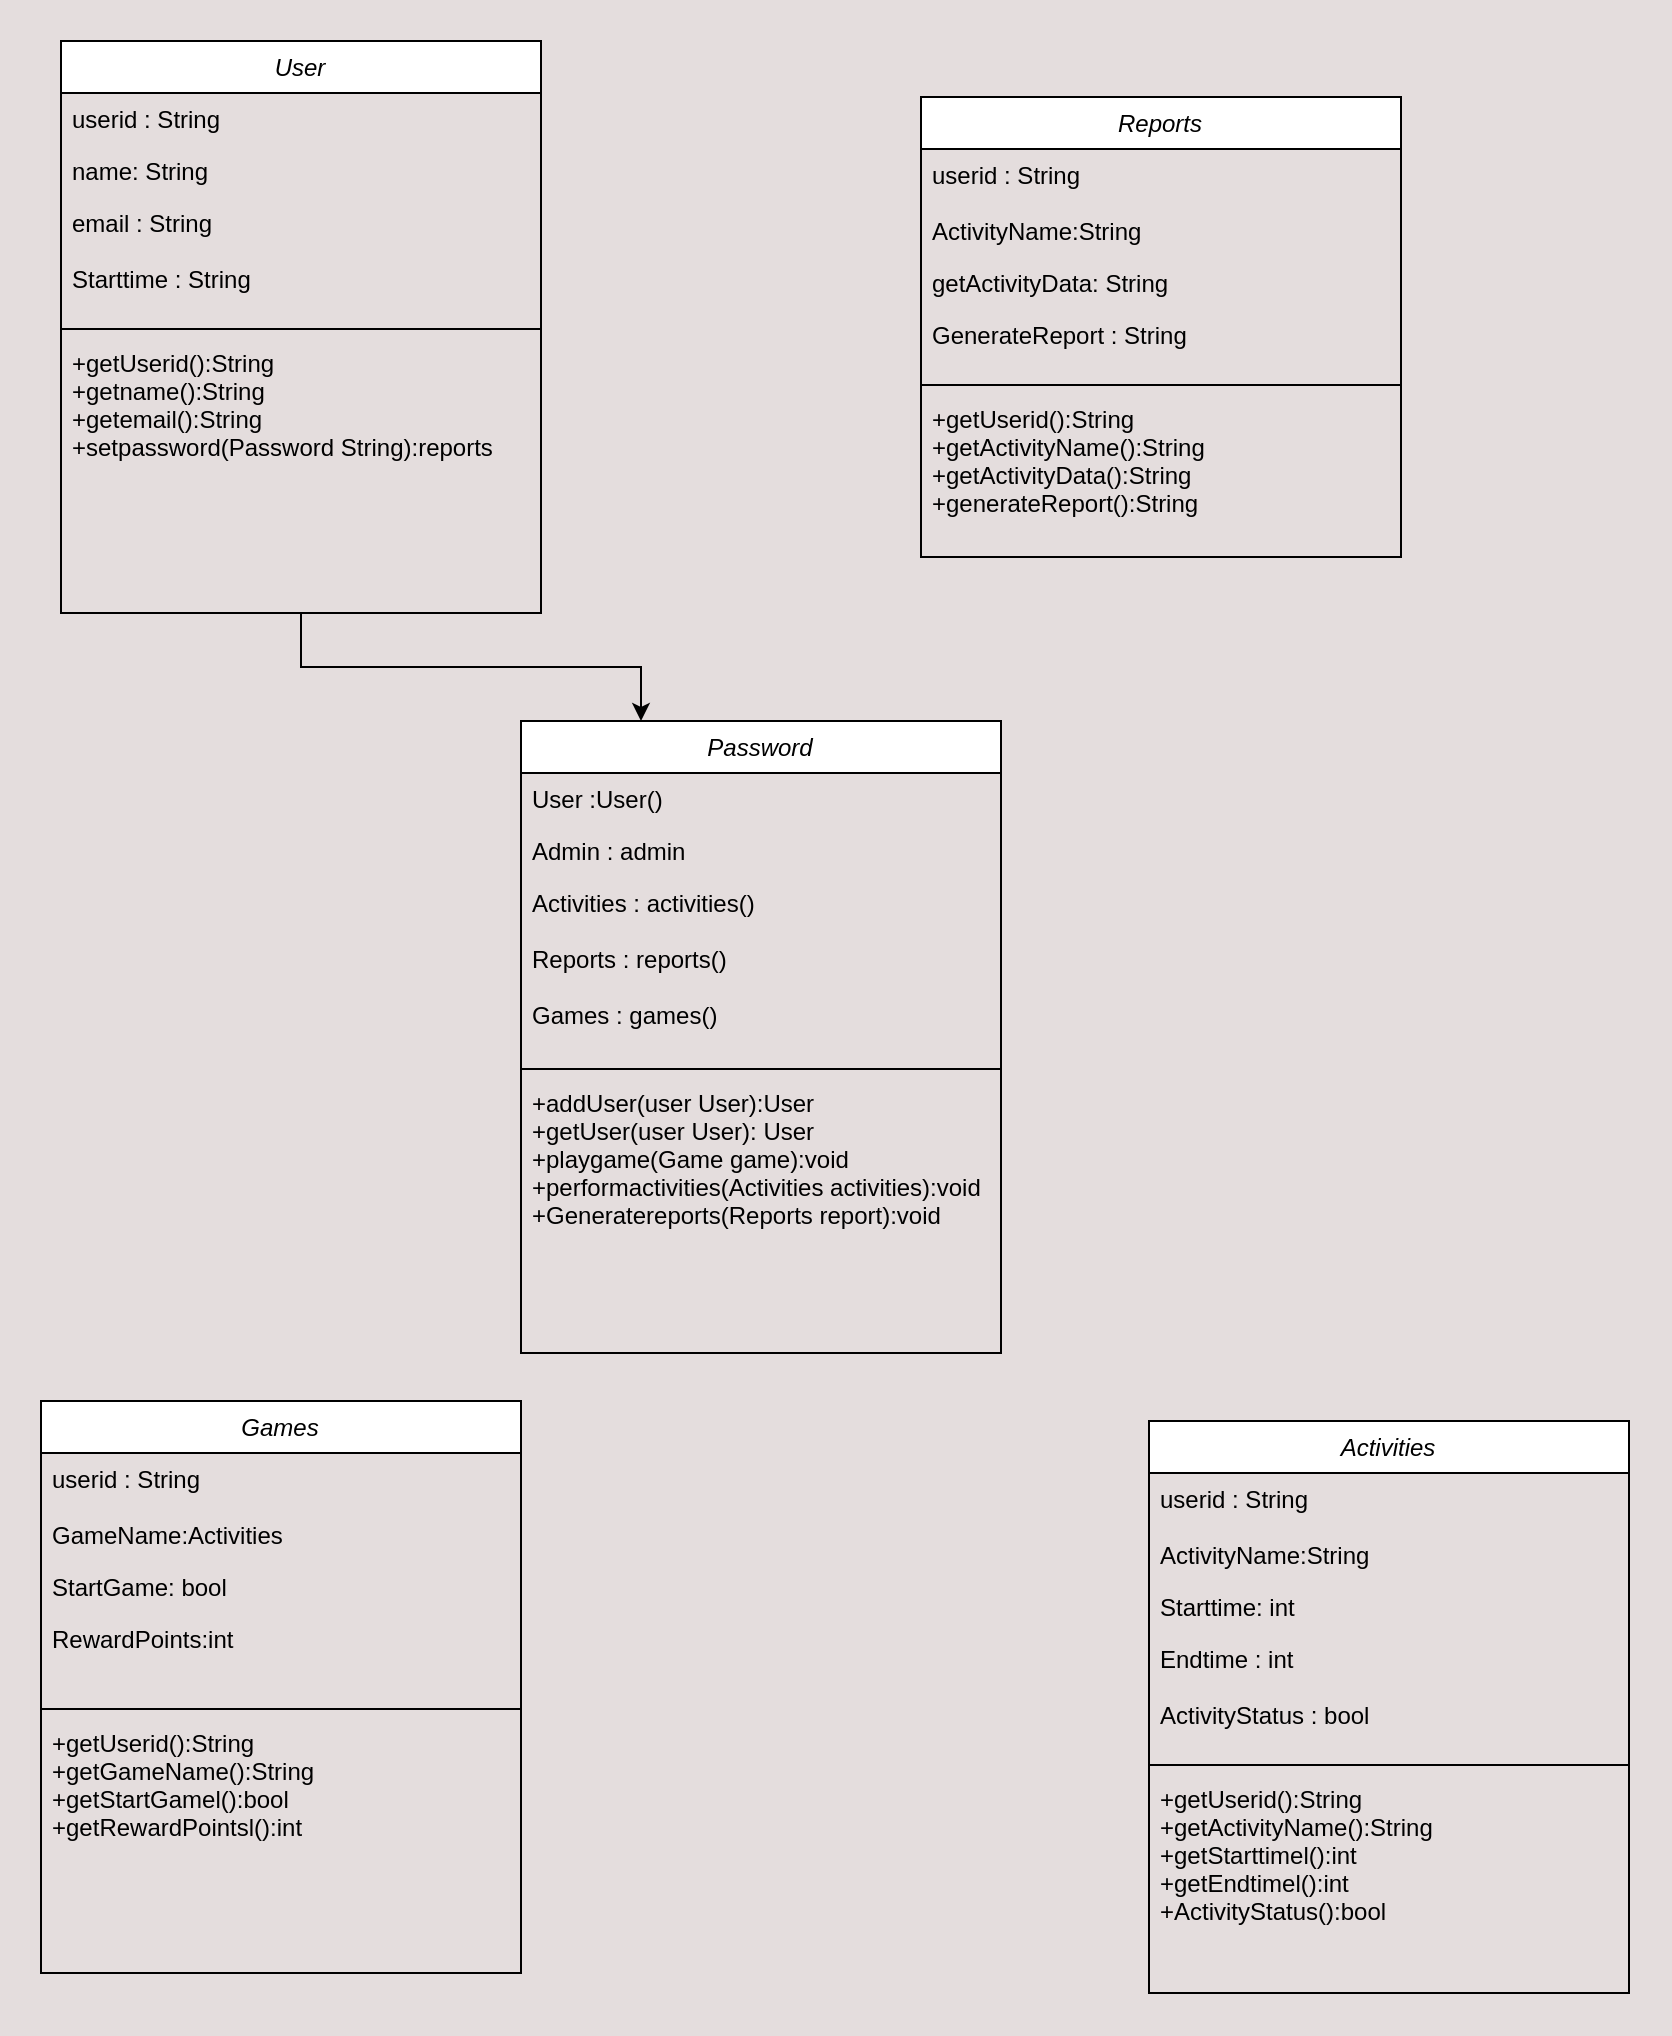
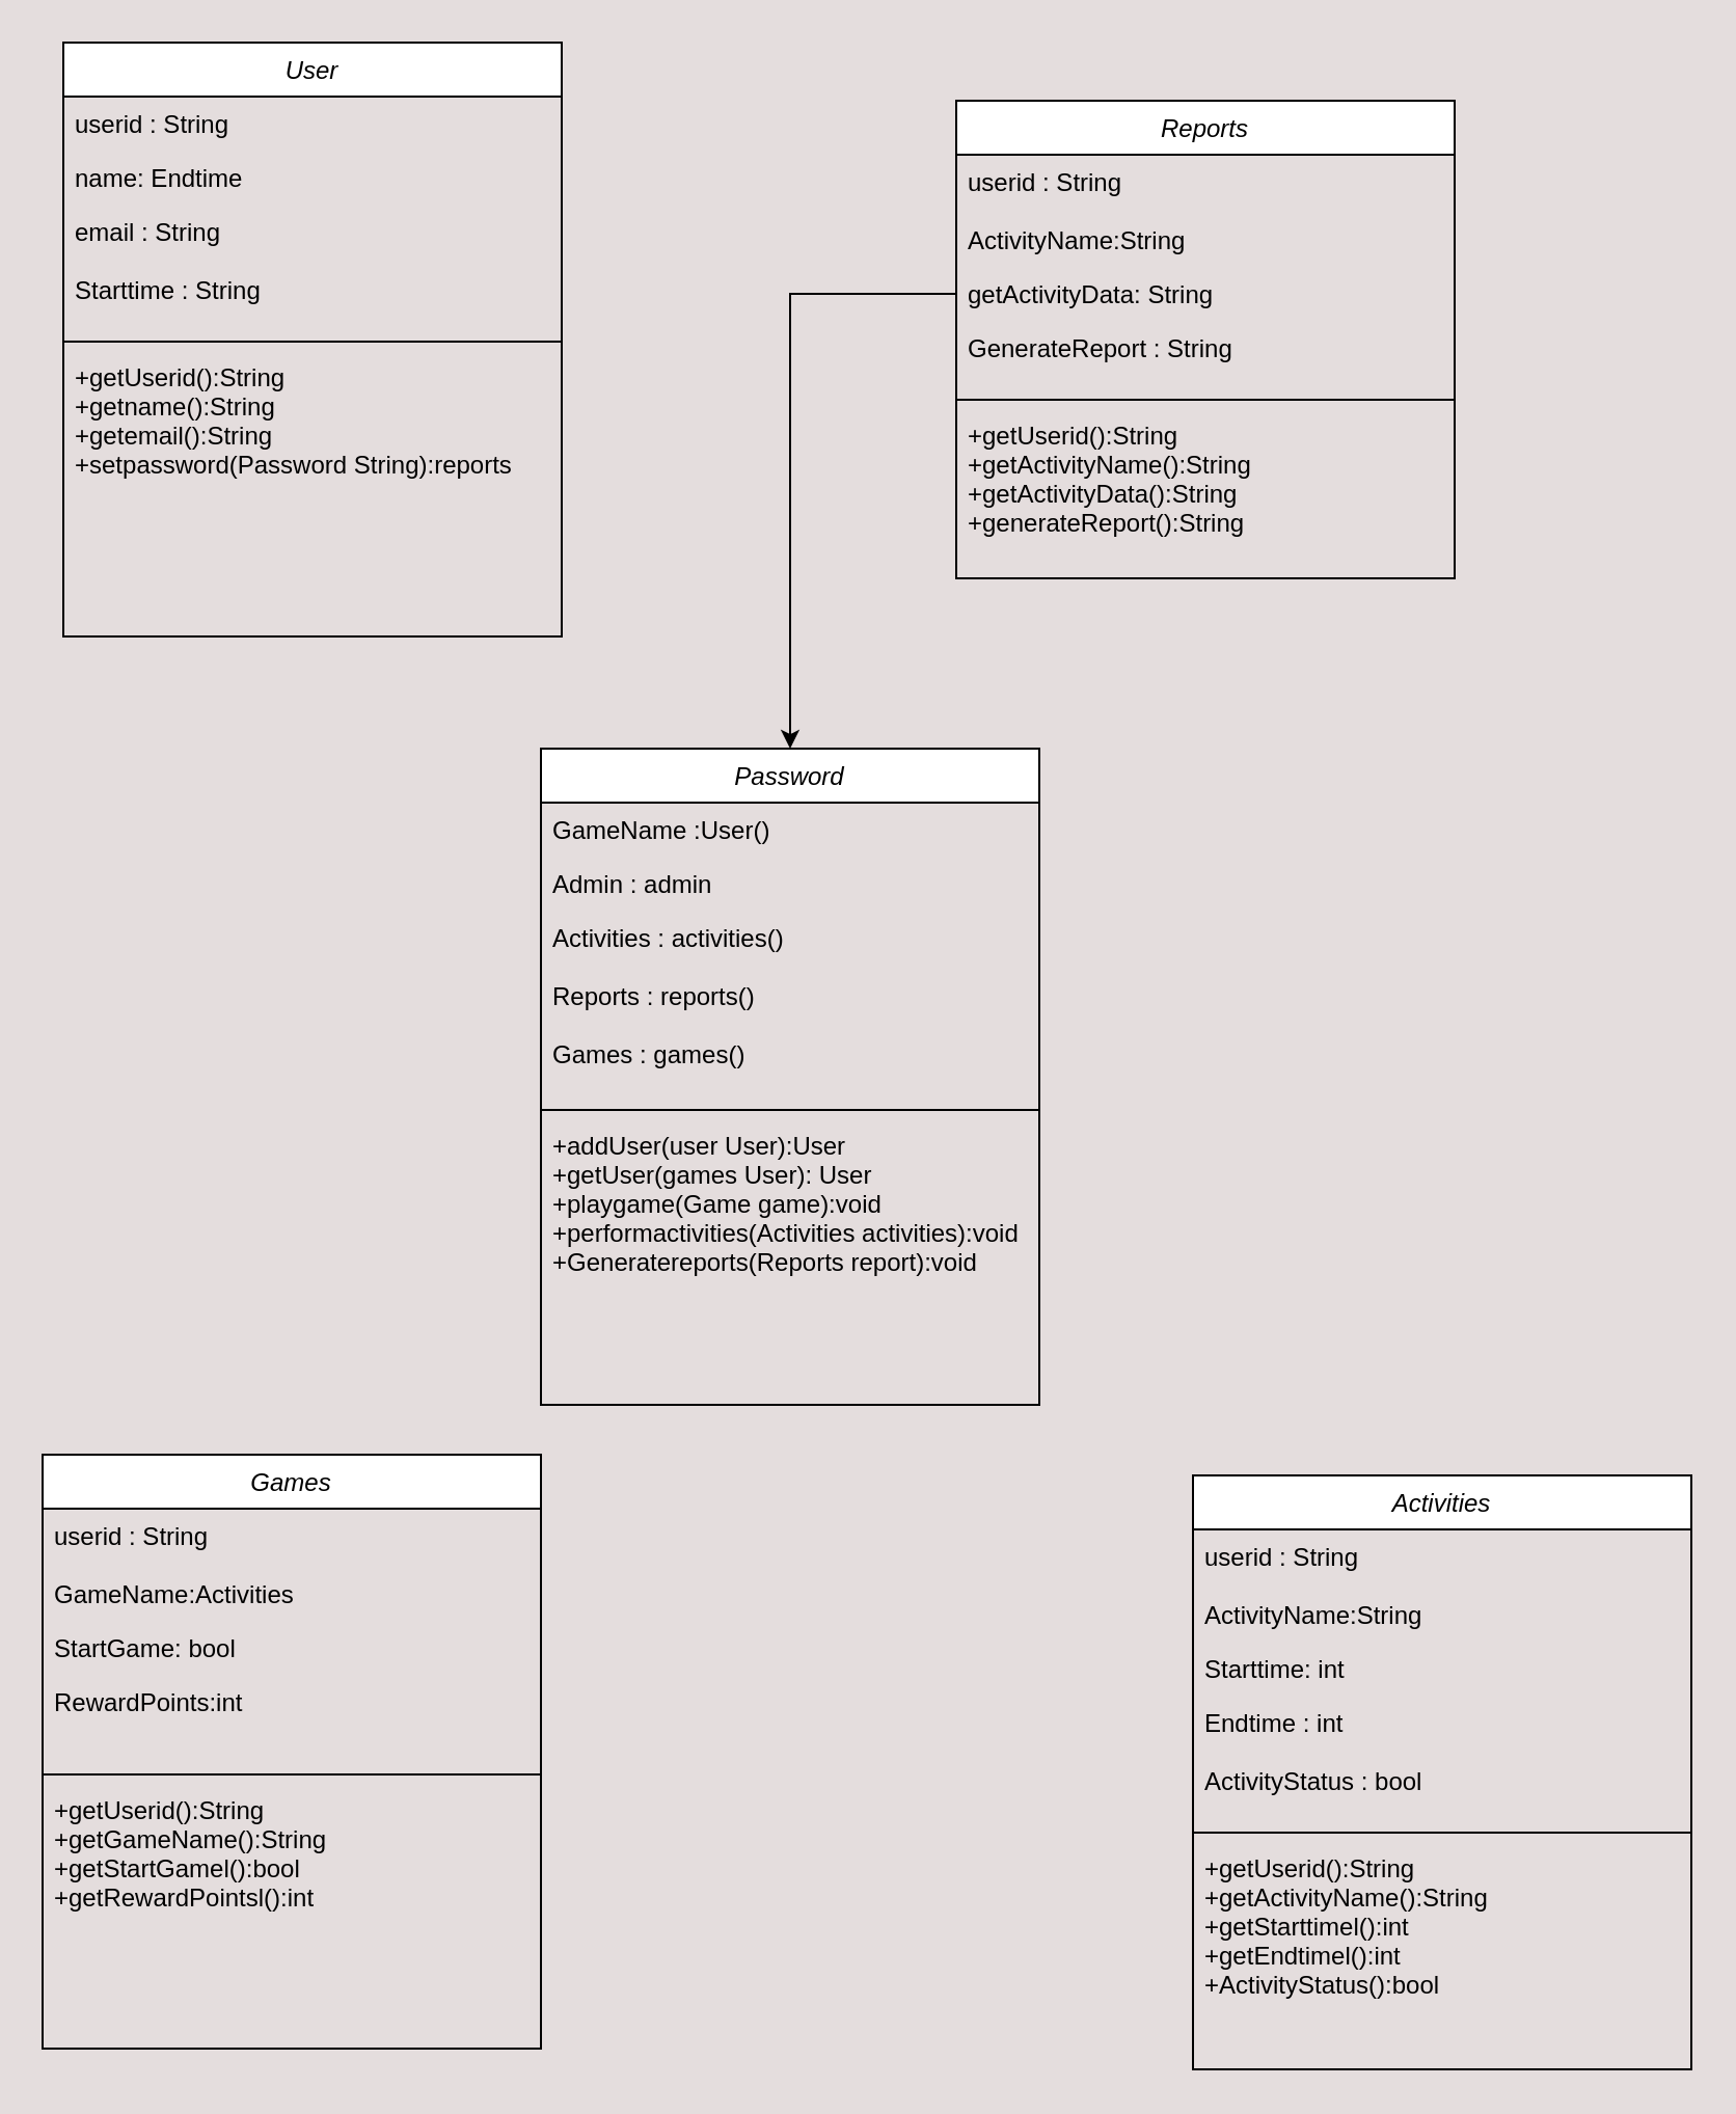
  <mxCell id="0" />
  <mxCell id="1" parent="0" />
  <mxCell id="2" value="Password" style="swimlane;fontStyle=2;align=center;verticalAlign=top;childLayout=stackLayout;horizontal=1;startSize=26;horizontalStack=0;resizeParent=1;resizeLast=0;collapsible=1;marginBottom=0;rounded=0;shadow=0;strokeWidth=1;" parent="1" vertex="1"><mxGeometry x="260" y="360" width="240" height="316" as="geometry"><mxRectangle x="230" y="140" width="160" height="26" as="alternateBounds" /></mxGeometry></mxCell>
- <mxCell id="3" value="User :User()" style="text;align=left;verticalAlign=top;spacingLeft=4;spacingRight=4;overflow=hidden;rotatable=0;points=[[0,0.5],[1,0.5]];portConstraint=eastwest;" parent="2" vertex="1"><mxGeometry y="26" width="240" height="26" as="geometry" /></mxCell>
+ <mxCell id="3" value="GameName :User()" style="text;align=left;verticalAlign=top;spacingLeft=4;spacingRight=4;overflow=hidden;rotatable=0;points=[[0,0.5],[1,0.5]];portConstraint=eastwest;" parent="2" vertex="1"><mxGeometry y="26" width="240" height="26" as="geometry" /></mxCell>
  <mxCell id="4" value="Admin : admin" style="text;align=left;verticalAlign=top;spacingLeft=4;spacingRight=4;overflow=hidden;rotatable=0;points=[[0,0.5],[1,0.5]];portConstraint=eastwest;rounded=0;shadow=0;html=0;" parent="2" vertex="1"><mxGeometry y="52" width="240" height="26" as="geometry" /></mxCell>
  <mxCell id="5" value="Activities : activities()&#10;&#10;Reports : reports()&#10;&#10;Games : games()" style="text;align=left;verticalAlign=top;spacingLeft=4;spacingRight=4;overflow=hidden;rotatable=0;points=[[0,0.5],[1,0.5]];portConstraint=eastwest;rounded=0;shadow=0;html=0;" parent="2" vertex="1"><mxGeometry y="78" width="240" height="92" as="geometry" /></mxCell>
  <mxCell id="6" value="" style="line;html=1;strokeWidth=1;align=left;verticalAlign=middle;spacingTop=-1;spacingLeft=3;spacingRight=3;rotatable=0;labelPosition=right;points=[];portConstraint=eastwest;" parent="2" vertex="1"><mxGeometry y="170" width="240" height="8" as="geometry" /></mxCell>
- <mxCell id="7" value="+addUser(user User):User&#10;+getUser(user User): User&#10;+playgame(Game game):void&#10;+performactivities(Activities activities):void&#10;+Generatereports(Reports report):void&#10;" style="text;align=left;verticalAlign=top;spacingLeft=4;spacingRight=4;overflow=hidden;rotatable=0;points=[[0,0.5],[1,0.5]];portConstraint=eastwest;" parent="2" vertex="1"><mxGeometry y="178" width="240" height="138" as="geometry" /></mxCell>
- <mxCell id="8" style="edgeStyle=orthogonalEdgeStyle;rounded=0;orthogonalLoop=1;jettySize=auto;html=1;exitX=0.5;exitY=1;exitDx=0;exitDy=0;entryX=0.25;entryY=0;entryDx=0;entryDy=0;" edge="1" parent="1" source="9" target="2"><mxGeometry relative="1" as="geometry" /></mxCell>
+ <mxCell id="7" value="+addUser(user User):User&#10;+getUser(games User): User&#10;+playgame(Game game):void&#10;+performactivities(Activities activities):void&#10;+Generatereports(Reports report):void&#10;" style="text;align=left;verticalAlign=top;spacingLeft=4;spacingRight=4;overflow=hidden;rotatable=0;points=[[0,0.5],[1,0.5]];portConstraint=eastwest;" parent="2" vertex="1"><mxGeometry y="178" width="240" height="138" as="geometry" /></mxCell>
  <mxCell id="9" value="User" style="swimlane;fontStyle=2;align=center;verticalAlign=top;childLayout=stackLayout;horizontal=1;startSize=26;horizontalStack=0;resizeParent=1;resizeLast=0;collapsible=1;marginBottom=0;rounded=0;shadow=0;strokeWidth=1;" vertex="1" parent="1"><mxGeometry x="30" y="20" width="240" height="286" as="geometry"><mxRectangle x="230" y="140" width="160" height="26" as="alternateBounds" /></mxGeometry></mxCell>
  <mxCell id="10" value="userid : String" style="text;align=left;verticalAlign=top;spacingLeft=4;spacingRight=4;overflow=hidden;rotatable=0;points=[[0,0.5],[1,0.5]];portConstraint=eastwest;" vertex="1" parent="9"><mxGeometry y="26" width="240" height="26" as="geometry" /></mxCell>
- <mxCell id="11" value="name: String" style="text;align=left;verticalAlign=top;spacingLeft=4;spacingRight=4;overflow=hidden;rotatable=0;points=[[0,0.5],[1,0.5]];portConstraint=eastwest;rounded=0;shadow=0;html=0;" vertex="1" parent="9"><mxGeometry y="52" width="240" height="26" as="geometry" /></mxCell>
+ <mxCell id="11" value="name: Endtime" style="text;align=left;verticalAlign=top;spacingLeft=4;spacingRight=4;overflow=hidden;rotatable=0;points=[[0,0.5],[1,0.5]];portConstraint=eastwest;rounded=0;shadow=0;html=0;" vertex="1" parent="9"><mxGeometry y="52" width="240" height="26" as="geometry" /></mxCell>
  <mxCell id="12" value="email : String&#10;&#10;Starttime : String&#10;" style="text;align=left;verticalAlign=top;spacingLeft=4;spacingRight=4;overflow=hidden;rotatable=0;points=[[0,0.5],[1,0.5]];portConstraint=eastwest;rounded=0;shadow=0;html=0;" vertex="1" parent="9"><mxGeometry y="78" width="240" height="62" as="geometry" /></mxCell>
  <mxCell id="13" value="" style="line;html=1;strokeWidth=1;align=left;verticalAlign=middle;spacingTop=-1;spacingLeft=3;spacingRight=3;rotatable=0;labelPosition=right;points=[];portConstraint=eastwest;" vertex="1" parent="9"><mxGeometry y="140" width="240" height="8" as="geometry" /></mxCell>
  <mxCell id="14" value="+getUserid():String&#10;+getname():String&#10;+getemail():String&#10;+setpassword(Password String):reports&#10;&#10;&#10;&#10;&#10;" style="text;align=left;verticalAlign=top;spacingLeft=4;spacingRight=4;overflow=hidden;rotatable=0;points=[[0,0.5],[1,0.5]];portConstraint=eastwest;" vertex="1" parent="9"><mxGeometry y="148" width="240" height="82" as="geometry" /></mxCell>
  <mxCell id="15" value="Activities" style="swimlane;fontStyle=2;align=center;verticalAlign=top;childLayout=stackLayout;horizontal=1;startSize=26;horizontalStack=0;resizeParent=1;resizeLast=0;collapsible=1;marginBottom=0;rounded=0;shadow=0;strokeWidth=1;" vertex="1" parent="1"><mxGeometry x="574" y="710" width="240" height="286" as="geometry"><mxRectangle x="230" y="140" width="160" height="26" as="alternateBounds" /></mxGeometry></mxCell>
  <mxCell id="16" value="userid : String&#10;&#10;ActivityName:String&#10;" style="text;align=left;verticalAlign=top;spacingLeft=4;spacingRight=4;overflow=hidden;rotatable=0;points=[[0,0.5],[1,0.5]];portConstraint=eastwest;" vertex="1" parent="15"><mxGeometry y="26" width="240" height="54" as="geometry" /></mxCell>
  <mxCell id="17" value="Starttime: int" style="text;align=left;verticalAlign=top;spacingLeft=4;spacingRight=4;overflow=hidden;rotatable=0;points=[[0,0.5],[1,0.5]];portConstraint=eastwest;rounded=0;shadow=0;html=0;" vertex="1" parent="15"><mxGeometry y="80" width="240" height="26" as="geometry" /></mxCell>
  <mxCell id="18" value="Endtime : int&#10;&#10;ActivityStatus : bool&#10;" style="text;align=left;verticalAlign=top;spacingLeft=4;spacingRight=4;overflow=hidden;rotatable=0;points=[[0,0.5],[1,0.5]];portConstraint=eastwest;rounded=0;shadow=0;html=0;" vertex="1" parent="15"><mxGeometry y="106" width="240" height="62" as="geometry" /></mxCell>
  <mxCell id="19" value="" style="line;html=1;strokeWidth=1;align=left;verticalAlign=middle;spacingTop=-1;spacingLeft=3;spacingRight=3;rotatable=0;labelPosition=right;points=[];portConstraint=eastwest;" vertex="1" parent="15"><mxGeometry y="168" width="240" height="8" as="geometry" /></mxCell>
  <mxCell id="20" value="+getUserid():String&#10;+getActivityName():String&#10;+getStarttimel():int&#10;+getEndtimel():int&#10;+ActivityStatus():bool&#10;&#10;&#10;&#10;&#10;" style="text;align=left;verticalAlign=top;spacingLeft=4;spacingRight=4;overflow=hidden;rotatable=0;points=[[0,0.5],[1,0.5]];portConstraint=eastwest;" vertex="1" parent="15"><mxGeometry y="176" width="240" height="82" as="geometry" /></mxCell>
  <mxCell id="21" value="Reports" style="swimlane;fontStyle=2;align=center;verticalAlign=top;childLayout=stackLayout;horizontal=1;startSize=26;horizontalStack=0;resizeParent=1;resizeLast=0;collapsible=1;marginBottom=0;rounded=0;shadow=0;strokeWidth=1;" vertex="1" parent="1"><mxGeometry x="460" y="48" width="240" height="230" as="geometry"><mxRectangle x="230" y="140" width="160" height="26" as="alternateBounds" /></mxGeometry></mxCell>
  <mxCell id="22" value="userid : String&#10;&#10;ActivityName:String&#10;" style="text;align=left;verticalAlign=top;spacingLeft=4;spacingRight=4;overflow=hidden;rotatable=0;points=[[0,0.5],[1,0.5]];portConstraint=eastwest;" vertex="1" parent="21"><mxGeometry y="26" width="240" height="54" as="geometry" /></mxCell>
  <mxCell id="23" value="getActivityData: String" style="text;align=left;verticalAlign=top;spacingLeft=4;spacingRight=4;overflow=hidden;rotatable=0;points=[[0,0.5],[1,0.5]];portConstraint=eastwest;rounded=0;shadow=0;html=0;" vertex="1" parent="21"><mxGeometry y="80" width="240" height="26" as="geometry" /></mxCell>
  <mxCell id="24" value="GenerateReport : String&#10;&#10;&#10;" style="text;align=left;verticalAlign=top;spacingLeft=4;spacingRight=4;overflow=hidden;rotatable=0;points=[[0,0.5],[1,0.5]];portConstraint=eastwest;rounded=0;shadow=0;html=0;" vertex="1" parent="21"><mxGeometry y="106" width="240" height="34" as="geometry" /></mxCell>
  <mxCell id="25" value="" style="line;html=1;strokeWidth=1;align=left;verticalAlign=middle;spacingTop=-1;spacingLeft=3;spacingRight=3;rotatable=0;labelPosition=right;points=[];portConstraint=eastwest;" vertex="1" parent="21"><mxGeometry y="140" width="240" height="8" as="geometry" /></mxCell>
  <mxCell id="26" value="+getUserid():String&#10;+getActivityName():String&#10;+getActivityData():String&#10;+generateReport():String&#10;&#10;&#10;&#10;&#10;" style="text;align=left;verticalAlign=top;spacingLeft=4;spacingRight=4;overflow=hidden;rotatable=0;points=[[0,0.5],[1,0.5]];portConstraint=eastwest;" vertex="1" parent="21"><mxGeometry y="148" width="240" height="82" as="geometry" /></mxCell>
  <mxCell id="27" value="Games" style="swimlane;fontStyle=2;align=center;verticalAlign=top;childLayout=stackLayout;horizontal=1;startSize=26;horizontalStack=0;resizeParent=1;resizeLast=0;collapsible=1;marginBottom=0;rounded=0;shadow=0;strokeWidth=1;" vertex="1" parent="1"><mxGeometry x="20" y="700" width="240" height="286" as="geometry"><mxRectangle x="230" y="140" width="160" height="26" as="alternateBounds" /></mxGeometry></mxCell>
  <mxCell id="28" value="userid : String&#10;&#10;GameName:Activities&#10;" style="text;align=left;verticalAlign=top;spacingLeft=4;spacingRight=4;overflow=hidden;rotatable=0;points=[[0,0.5],[1,0.5]];portConstraint=eastwest;" vertex="1" parent="27"><mxGeometry y="26" width="240" height="54" as="geometry" /></mxCell>
  <mxCell id="29" value="StartGame: bool" style="text;align=left;verticalAlign=top;spacingLeft=4;spacingRight=4;overflow=hidden;rotatable=0;points=[[0,0.5],[1,0.5]];portConstraint=eastwest;rounded=0;shadow=0;html=0;" vertex="1" parent="27"><mxGeometry y="80" width="240" height="26" as="geometry" /></mxCell>
  <mxCell id="30" value="RewardPoints:int&#10;" style="text;align=left;verticalAlign=top;spacingLeft=4;spacingRight=4;overflow=hidden;rotatable=0;points=[[0,0.5],[1,0.5]];portConstraint=eastwest;rounded=0;shadow=0;html=0;" vertex="1" parent="27"><mxGeometry y="106" width="240" height="44" as="geometry" /></mxCell>
  <mxCell id="31" value="" style="line;html=1;strokeWidth=1;align=left;verticalAlign=middle;spacingTop=-1;spacingLeft=3;spacingRight=3;rotatable=0;labelPosition=right;points=[];portConstraint=eastwest;" vertex="1" parent="27"><mxGeometry y="150" width="240" height="8" as="geometry" /></mxCell>
  <mxCell id="32" value="+getUserid():String&#10;+getGameName():String&#10;+getStartGamel():bool&#10;+getRewardPointsl():int&#10;&#10;&#10;&#10;" style="text;align=left;verticalAlign=top;spacingLeft=4;spacingRight=4;overflow=hidden;rotatable=0;points=[[0,0.5],[1,0.5]];portConstraint=eastwest;" vertex="1" parent="27"><mxGeometry y="158" width="240" height="82" as="geometry" /></mxCell>
+ <mxCell id="33" style="edgeStyle=orthogonalEdgeStyle;rounded=0;orthogonalLoop=1;jettySize=auto;html=1;exitX=0;exitY=0.5;exitDx=0;exitDy=0;entryX=0.5;entryY=0;entryDx=0;entryDy=0;" edge="1" parent="1" source="23" target="2"><mxGeometry relative="1" as="geometry" /></mxCell>
